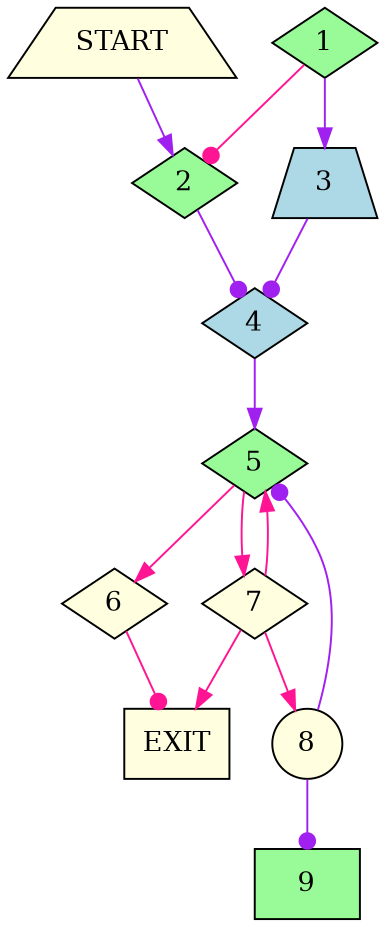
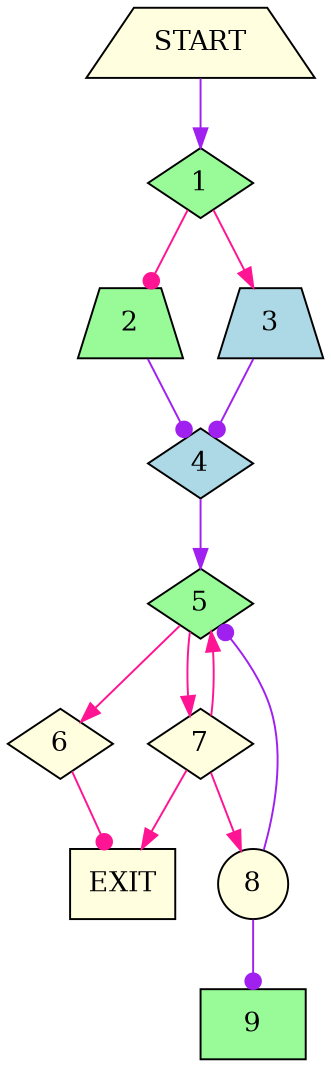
  digraph {
    node [fillcolor=lightyellow shape=diamond style=filled]
    edge [arrowhead=normal color=deeppink]
    n1 [label=START shape=trapezium]
    1 [fillcolor=palegreen]
-   2 [fillcolor=palegreen]
+   2 [fillcolor=palegreen shape=trapezium]
    3 [fillcolor=lightblue shape=trapezium]
    n5 [label=EXIT shape=box]
    4 [fillcolor=lightblue]
    5 [fillcolor=palegreen]
    6
    7
    8 [shape=circle]
    9 [fillcolor=palegreen shape=box]
-   n1 -> 2 [color=purple]
+   n1 -> 1 [color=purple]
    1 -> 2 [arrowhead=dot]
-   1 -> 3 [color=purple]
+   1 -> 3
    2 -> 4 [arrowhead=dot color=purple]
    3 -> 4 [arrowhead=dot color=purple]
    4 -> 5 [color=purple]
    5 -> 6
    5 -> 7
    6 -> n5 [arrowhead=dot]
    7 -> n5
    7 -> 5
    7 -> 8
    8 -> 5 [arrowhead=dot color=purple]
    8 -> 9 [arrowhead=dot color=purple]
  }
